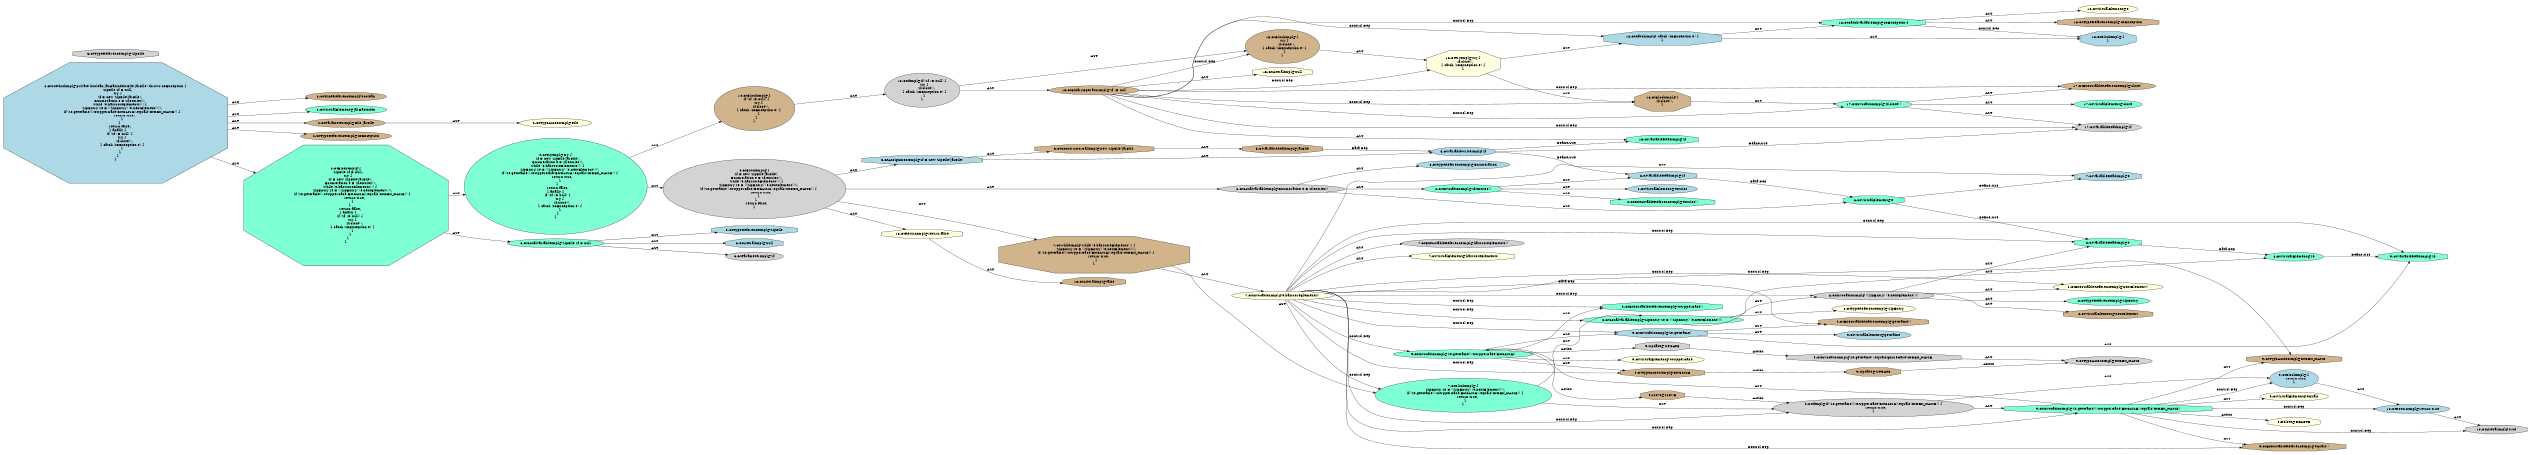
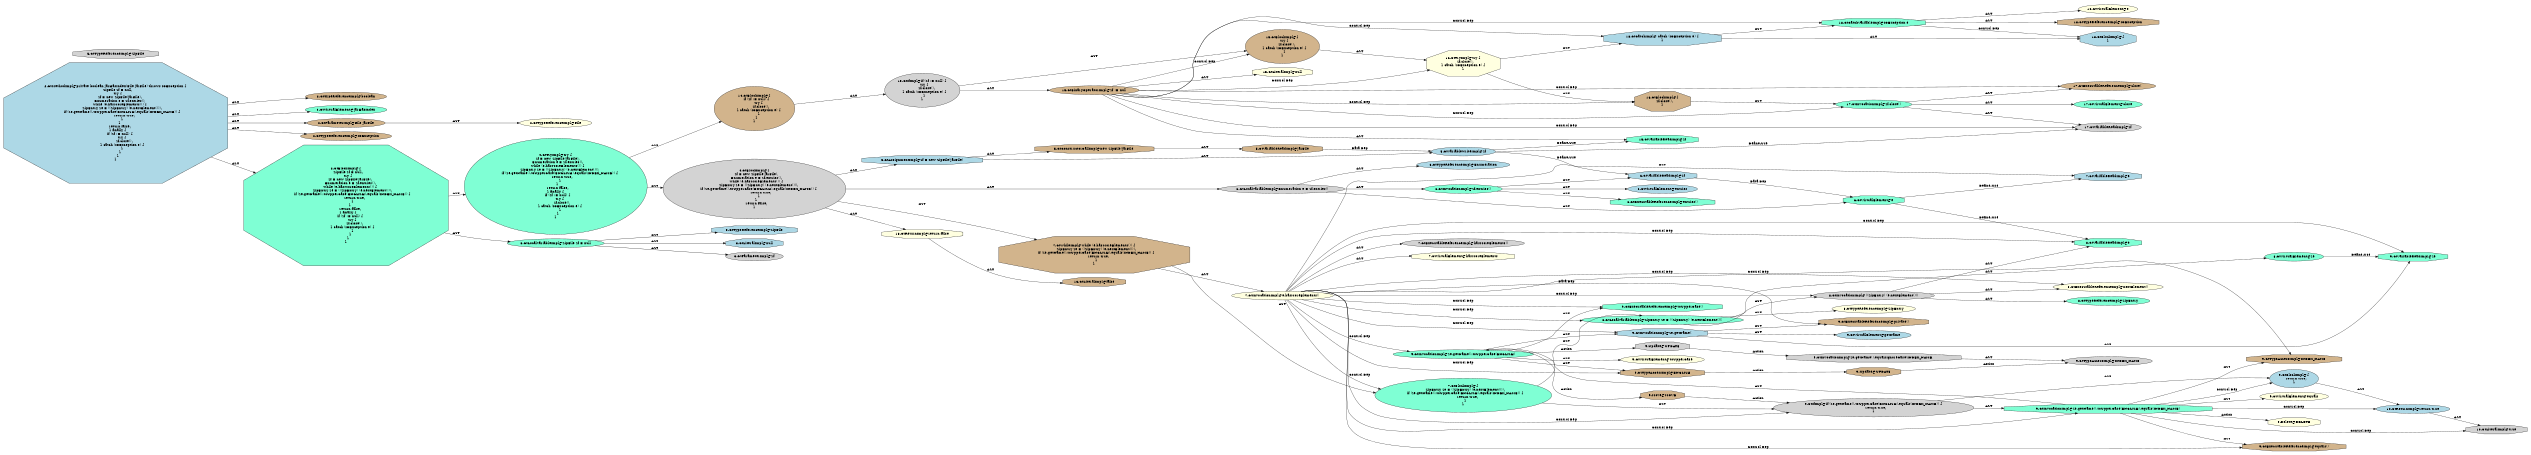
  digraph {
    rankdir=LR
    node [fillcolor=tan shape=ellipse style=filled]
    n1 [label="2:CtTypeReferenceImpl@boolean"]
    n2 [fillcolor=aquamarine label="2:CtVirtualElement@jarHasIndex"]
    n3 [label="2:CtParameterImpl@File jarFile"]
-   n4 [fillcolor=lightyellow label="2:CtTypeAccessImpl@File"]
+   n4 [fillcolor=lightyellow label="2:CtTypeReferenceImpl@File"]
    n5 [label="2:CtTypeReferenceImpl@IOException"]
    n6 [fillcolor=lightblue label="3:CtTypeReferenceImpl@ZipFile" shape=octagon]
    n7 [fillcolor=lightblue label="3:CtLiteralImpl@null" shape=octagon]
    n8 [fillcolor=lightgrey label="3:CtParameterImpl@zf"]
    n9 [fillcolor=aquamarine label="3:CtLocalVariableImpl@ZipFile zf = null"]
    n10 [fillcolor=lightblue label="5:CtVariableWriteImpl@zf"]
    n11 [fillcolor=lightblue label="6:CtVariableReadImpl@zf" shape=octagon]
    n12 [fillcolor=aquamarine label="15:CtVariableReadImpl@zf" shape=octagon]
    n13 [fillcolor=lightgrey label="17:CtVariableReadImpl@zf"]
    n14 [fillcolor=aquamarine label="6:CtVirtualElement@e" shape=octagon]
    n15 [fillcolor=lightgrey label="5:CtTypeReferenceImpl@ZipFile" shape=octagon]
    n16 [label="5:CtVariableReadImpl@jarFile" shape=octagon]
    n17 [label="5:CtConstructorCallImpl@new ZipFile(jarFile)" shape=octagon]
    n18 [fillcolor=lightblue label="5:CtAssignmentImpl@zf = new ZipFile(jarFile)" shape=octagon]
    n19 [fillcolor=lightblue label="6:CtTypeReferenceImpl@Enumeration"]
    n20 [fillcolor=aquamarine label="6:CtExecutableReferenceImpl@entries()" shape=octagon]
    n21 [fillcolor=lightblue label="6:CtVirtualElement@entries"]
    n22 [fillcolor=lightblue label="7:CtVariableReadImpl@e" shape=octagon]
    n23 [fillcolor=aquamarine label="8:CtVariableReadImpl@e" shape=octagon]
    n24 [fillcolor=aquamarine label="6:CtInvocationImpl@zf.entries()"]
    n25 [fillcolor=aquamarine label="8:CtVirtualElement@ze"]
    n26 [fillcolor=lightgrey label="6:CtLocalVariableImpl@Enumeration e = zf.entries()"]
    n27 [fillcolor=lightgrey label="7:CtExecutableReferenceImpl@hasMoreElements()"]
    n28 [fillcolor=lightyellow label="7:CtVirtualElement@hasMoreElements" shape=octagon]
    n29 [fillcolor=lightyellow label="7:CtInvocationImpl@e.hasMoreElements()"]
    n30 [fillcolor=lightyellow label="8:CtExecutableReferenceImpl@nextElement()"]
    n31 [fillcolor=lightgrey label="8:CtInvocationImpl@((ZipEntry) (e.nextElement()))"]
    n32 [fillcolor=aquamarine label="8:CtLocalVariableImpl@ZipEntry ze = ((ZipEntry) (e.nextElement()))"]
    n33 [label="9:CtExecutableReferenceImpl@equals()" shape=octagon]
    n34 [fillcolor=aquamarine label="9:CtExecutableReferenceImpl@toUpperCase()" shape=octagon]
-   n35 [label="9:CtExecutableReferenceImpl@getName()" shape=octagon]
+   n35 [label="9:CtExecutableReferenceImpl@private()" shape=octagon]
    n36 [fillcolor=aquamarine label="9:CtVariableReadImpl@ze" shape=octagon]
    n37 [fillcolor=lightblue label="9:CtInvocationImpl@ze.getName()" shape=octagon]
    n38 [label="9:CtTypeAccessImpl@ENGLISH" shape=octagon]
    n39 [fillcolor=aquamarine label="9:CtInvocationImpl@ze.getName().toUpperCase(ENGLISH)"]
    n40 [label="9:CtTypeAccessImpl@INDEX_NAME" shape=octagon]
    n41 [fillcolor=aquamarine label="9:CtInvocationImpl@ze.getName().toUpperCase(ENGLISH).equals(INDEX_NAME)" shape=octagon]
    n42 [fillcolor=lightgrey label="9:CtIfImpl@if (ze.getName().toUpperCase(ENGLISH).equals(INDEX_NAME)) \{\n    return true;\n\}"]
    n43 [fillcolor=aquamarine label="7:CtBlockImpl@\{\n    ZipEntry ze = ((ZipEntry) (e.nextElement()));\n    if (ze.getName().toUpperCase(ENGLISH).equals(INDEX_NAME)) \{\n        return true;\n    \}\n\}"]
-   n44 [label="8:CtVirtualElement@nextElement" shape=octagon]
    n45 [fillcolor=aquamarine label="8:CtTypeReferenceImpl@ZipEntry"]
    n46 [fillcolor=lightyellow label="8:CtTypeReferenceImpl@ZipEntry"]
    n47 [fillcolor=lightblue label="9:CtVirtualElement@getName"]
    n48 [label="9:Update@UPDATE" shape=octagon]
    n49 [fillcolor=lightyellow label="9:CtVirtualElement@toUpperCase"]
    n50 [fillcolor=lightgrey label="9:Update@UPDATE" shape=octagon]
    n51 [label="9:Move@MOVE" shape=octagon]
    n52 [fillcolor=lightyellow label="9:CtVirtualElement@equals"]
    n53 [fillcolor=lightgrey label="10:CtLiteralImpl@true" shape=octagon]
    n54 [fillcolor=lightblue label="10:CtReturnImpl@return true"]
    n55 [fillcolor=lightblue label="9:CtBlockImpl@\{\n    return true;\n\}"]
    n56 [fillcolor=lightyellow label="9:Delete@DELETE" shape=octagon]
    n57 [fillcolor=lightgrey label="9:CtTypeAccessImpl@INDEX_NAME"]
    n58 [fillcolor=lightgrey label="9:CtInvocationImpl@ze.getName().equalsIgnoreCase(INDEX_NAME)" shape=octagon]
    n59 [label="7:CtWhileImpl@while (e.hasMoreElements()) \{\n    ZipEntry ze = ((ZipEntry) (e.nextElement()));\n    if (ze.getName().toUpperCase(ENGLISH).equals(INDEX_NAME)) \{\n        return true;\n    \}\n\} " shape=octagon]
    n60 [label="13:CtLiteralImpl@false" shape=octagon]
    n61 [fillcolor=lightyellow label="13:CtReturnImpl@return false" shape=octagon]
    n62 [fillcolor=lightgrey label="4:CtBlockImpl@\{\n    zf = new ZipFile(jarFile);\n    Enumeration e = zf.entries();\n    while (e.hasMoreElements()) \{\n        ZipEntry ze = ((ZipEntry) (e.nextElement()));\n        if (ze.getName().toUpperCase(ENGLISH).equals(INDEX_NAME)) \{\n            return true;\n        \}\n    \} \n    return false;\n\}"]
    n63 [fillcolor=lightyellow label="15:CtLiteralImpl@null" shape=octagon]
    n64 [label="15:CtBinaryOperatorImpl@zf != null"]
    n65 [label="17:CtExecutableReferenceImpl@close()"]
    n66 [fillcolor=aquamarine label="17:CtInvocationImpl@zf.close()"]
    n67 [label="16:CtBlockImpl@\{\n    zf.close();\n\}" shape=octagon]
    n68 [fillcolor=aquamarine label="18:CtCatchVariableImpl@IOException e" shape=octagon]
    n69 [fillcolor=lightblue label="18:CtCatchImpl@ catch (IOException e) \{\n\}" shape=octagon]
    n70 [fillcolor=lightyellow label="16:CtTryImpl@try \{\n    zf.close();\n\} catch (IOException e) \{\n\}" shape=octagon]
    n71 [label="15:CtBlockImpl@\{\n    try \{\n        zf.close();\n    \} catch (IOException e) \{\n    \}\n\}"]
    n72 [fillcolor=aquamarine label="17:CtVirtualElement@close"]
    n73 [fillcolor=lightyellow label="18:CtVirtualElement@e"]
    n74 [label="18:CtTypeReferenceImpl@IOException" shape=octagon]
    n75 [fillcolor=lightblue label="18:CtBlockImpl@\{\n\}" shape=octagon]
    n76 [fillcolor=lightgrey label="15:CtIfImpl@if (zf != null) \{\n    try \{\n        zf.close();\n    \} catch (IOException e) \{\n    \}\n\}"]
    n77 [label="14:CtBlockImpl@\{\n    if (zf != null) \{\n        try \{\n            zf.close();\n        \} catch (IOException e) \{\n        \}\n    \}\n\}"]
    n78 [fillcolor=aquamarine label="4:CtTryImpl@try \{\n    zf = new ZipFile(jarFile);\n    Enumeration e = zf.entries();\n    while (e.hasMoreElements()) \{\n        ZipEntry ze = ((ZipEntry) (e.nextElement()));\n        if (ze.getName().toUpperCase(ENGLISH).equals(INDEX_NAME)) \{\n            return true;\n        \}\n    \} \n    return false;\n\} finally \{\n    if (zf != null) \{\n        try \{\n            zf.close();\n        \} catch (IOException e) \{\n        \}\n    \}\n\}"]
    n79 [fillcolor=aquamarine label="2:CtBlockImpl@\{\n    ZipFile zf = null;\n    try \{\n        zf = new ZipFile(jarFile);\n        Enumeration e = zf.entries();\n        while (e.hasMoreElements()) \{\n            ZipEntry ze = ((ZipEntry) (e.nextElement()));\n            if (ze.getName().toUpperCase(ENGLISH).equals(INDEX_NAME)) \{\n                return true;\n            \}\n        \} \n        return false;\n    \} finally \{\n        if (zf != null) \{\n            try \{\n                zf.close();\n            \} catch (IOException e) \{\n            \}\n        \}\n    \}\n\}" shape=octagon]
    n80 [fillcolor=lightblue label="2:CtMethodImpl@private boolean jarHasIndex(File jarFile) throws IOException \{\n    ZipFile zf = null;\n    try \{\n        zf = new ZipFile(jarFile);\n        Enumeration e = zf.entries();\n        while (e.hasMoreElements()) \{\n            ZipEntry ze = ((ZipEntry) (e.nextElement()));\n            if (ze.getName().toUpperCase(ENGLISH).equals(INDEX_NAME)) \{\n                return true;\n            \}\n        \} \n        return false;\n    \} finally \{\n        if (zf != null) \{\n            try \{\n                zf.close();\n            \} catch (IOException e) \{\n            \}\n        \}\n    \}\n\}" shape=octagon]
    n3 -> n4 [label=AST]
    n9 -> n6 [label=AST]
    n9 -> n7 [label=AST]
    n9 -> n8 [label=AST]
    n10 -> n11 [label="Define-Use"]
    n10 -> n12 [label="Define-Use"]
    n10 -> n13 [label="Define-Use"]
    n11 -> n14 [label="Data Dep"]
    n14 -> n22 [label="Define-Use"]
    n14 -> n23 [label="Define-Use"]
    n16 -> n10 [label="Data Dep"]
    n17 -> n16 [label=AST]
    n18 -> n10 [label=AST]
    n18 -> n17 [label=AST]
-   n23 -> n25 [label="Data Dep"]
    n24 -> n11 [label=AST]
    n24 -> n20 [label=AST]
    n24 -> n21 [label=AST]
    n25 -> n36 [label="Define-Use"]
    n26 -> n14 [label=AST]
    n26 -> n19 [label=AST]
    n26 -> n24 [label=AST]
    n29 -> n22 [label=AST]
    n29 -> n23 [label="Control Dep"]
    n29 -> n27 [label=AST]
    n29 -> n28 [label=AST]
    n29 -> n30 [label="Control Dep"]
    n29 -> n31 [label="Control Dep"]
    n29 -> n32 [label="Control Dep"]
    n29 -> n33 [label="Control Dep"]
    n29 -> n34 [label="Control Dep"]
    n29 -> n35 [label="Data Dep"]
    n29 -> n36 [label="Control Dep"]
    n29 -> n37 [label="Control Dep"]
    n29 -> n38 [label="Control Dep"]
    n29 -> n39 [label="Control Dep"]
    n29 -> n40 [label="Control Dep"]
    n29 -> n41 [label="Control Dep"]
    n29 -> n42 [label="Control Dep"]
    n29 -> n43 [label="Control Dep"]
    n31 -> n23 [label=AST]
    n31 -> n30 [label=AST]
-   n31 -> n44 [label=AST]
    n31 -> n45 [label=AST]
    n32 -> n25 [label=AST]
    n32 -> n31 [label=AST]
    n32 -> n46 [label=AST]
    n37 -> n35 [label=AST]
    n37 -> n36 [label=AST]
    n37 -> n47 [label=AST]
    n38 -> n48 [label=Action]
    n39 -> n34 [label=AST]
    n39 -> n37 [label=AST]
    n39 -> n38 [label=AST]
    n39 -> n49 [label=AST]
    n39 -> n50 [label=Action]
    n39 -> n51 [label=Action]
    n41 -> n33 [label=AST]
    n41 -> n39 [label=AST]
    n41 -> n40 [label=AST]
    n41 -> n52 [label=AST]
    n41 -> n53 [label="Control Dep"]
    n41 -> n54 [label="Control Dep"]
    n41 -> n55 [label="Control Dep"]
    n41 -> n56 [label=Action]
    n42 -> n41 [label=AST]
    n42 -> n55 [label=AST]
    n43 -> n32 [label=AST]
    n43 -> n42 [label=AST]
    n48 -> n57 [label=Action]
    n50 -> n58 [label=Action]
    n51 -> n42 [label=Action]
    n54 -> n53 [label=AST]
    n55 -> n54 [label=AST]
    n58 -> n57 [label=AST]
    n59 -> n29 [label=AST]
    n59 -> n43 [label=AST]
    n61 -> n60 [label=AST]
    n62 -> n18 [label=AST]
    n62 -> n26 [label=AST]
    n62 -> n59 [label=AST]
    n62 -> n61 [label=AST]
    n64 -> n12 [label=AST]
    n64 -> n13 [label="Control Dep"]
    n64 -> n63 [label=AST]
    n64 -> n65 [label="Control Dep"]
    n64 -> n66 [label="Control Dep"]
    n64 -> n67 [label="Control Dep"]
    n64 -> n68 [label="Control Dep"]
    n64 -> n69 [label="Control Dep"]
    n64 -> n70 [label="Control Dep"]
    n64 -> n71 [label="Control Dep"]
    n66 -> n13 [label=AST]
    n66 -> n65 [label=AST]
    n66 -> n72 [label=AST]
    n67 -> n66 [label=AST]
    n68 -> n73 [label=AST]
    n68 -> n74 [label=AST]
    n68 -> n75 [label="Control Dep"]
    n69 -> n68 [label=AST]
    n69 -> n75 [label=AST]
    n70 -> n67 [label=AST]
    n70 -> n69 [label=AST]
    n71 -> n70 [label=AST]
    n76 -> n64 [label=AST]
    n76 -> n71 [label=AST]
    n77 -> n76 [label=AST]
    n78 -> n62 [label=AST]
    n78 -> n77 [label=AST]
    n79 -> n9 [label=AST]
    n79 -> n78 [label=AST]
    n80 -> n1 [label=AST]
    n80 -> n2 [label=AST]
    n80 -> n3 [label=AST]
    n80 -> n5 [label=AST]
    n80 -> n79 [label=AST]
  }
